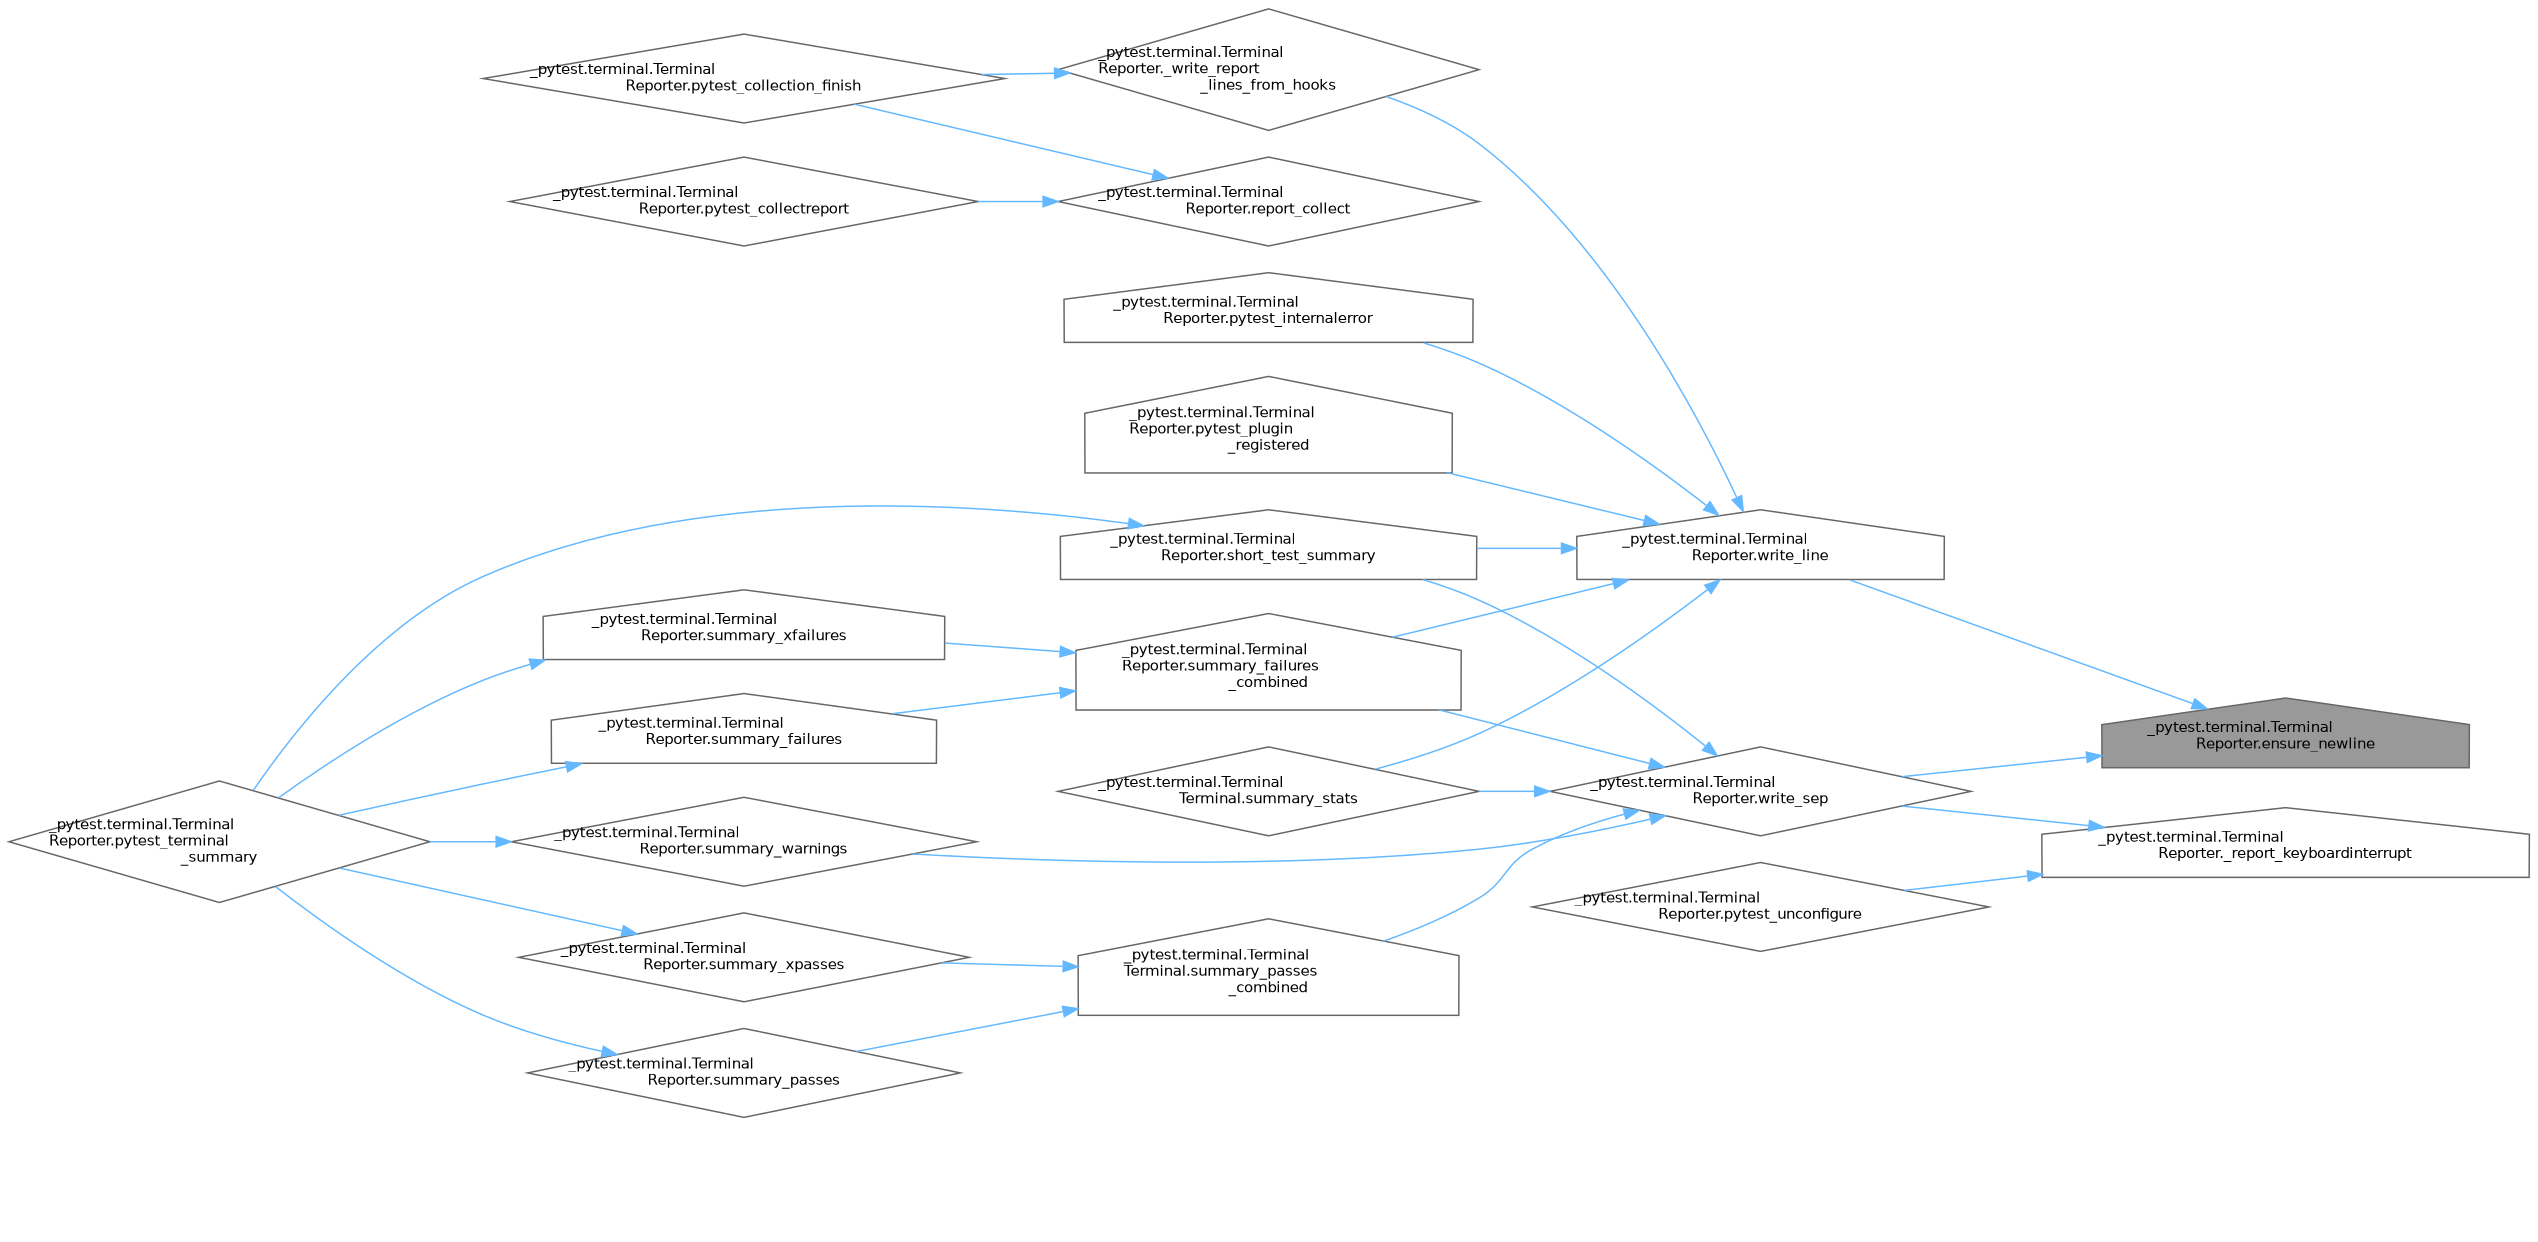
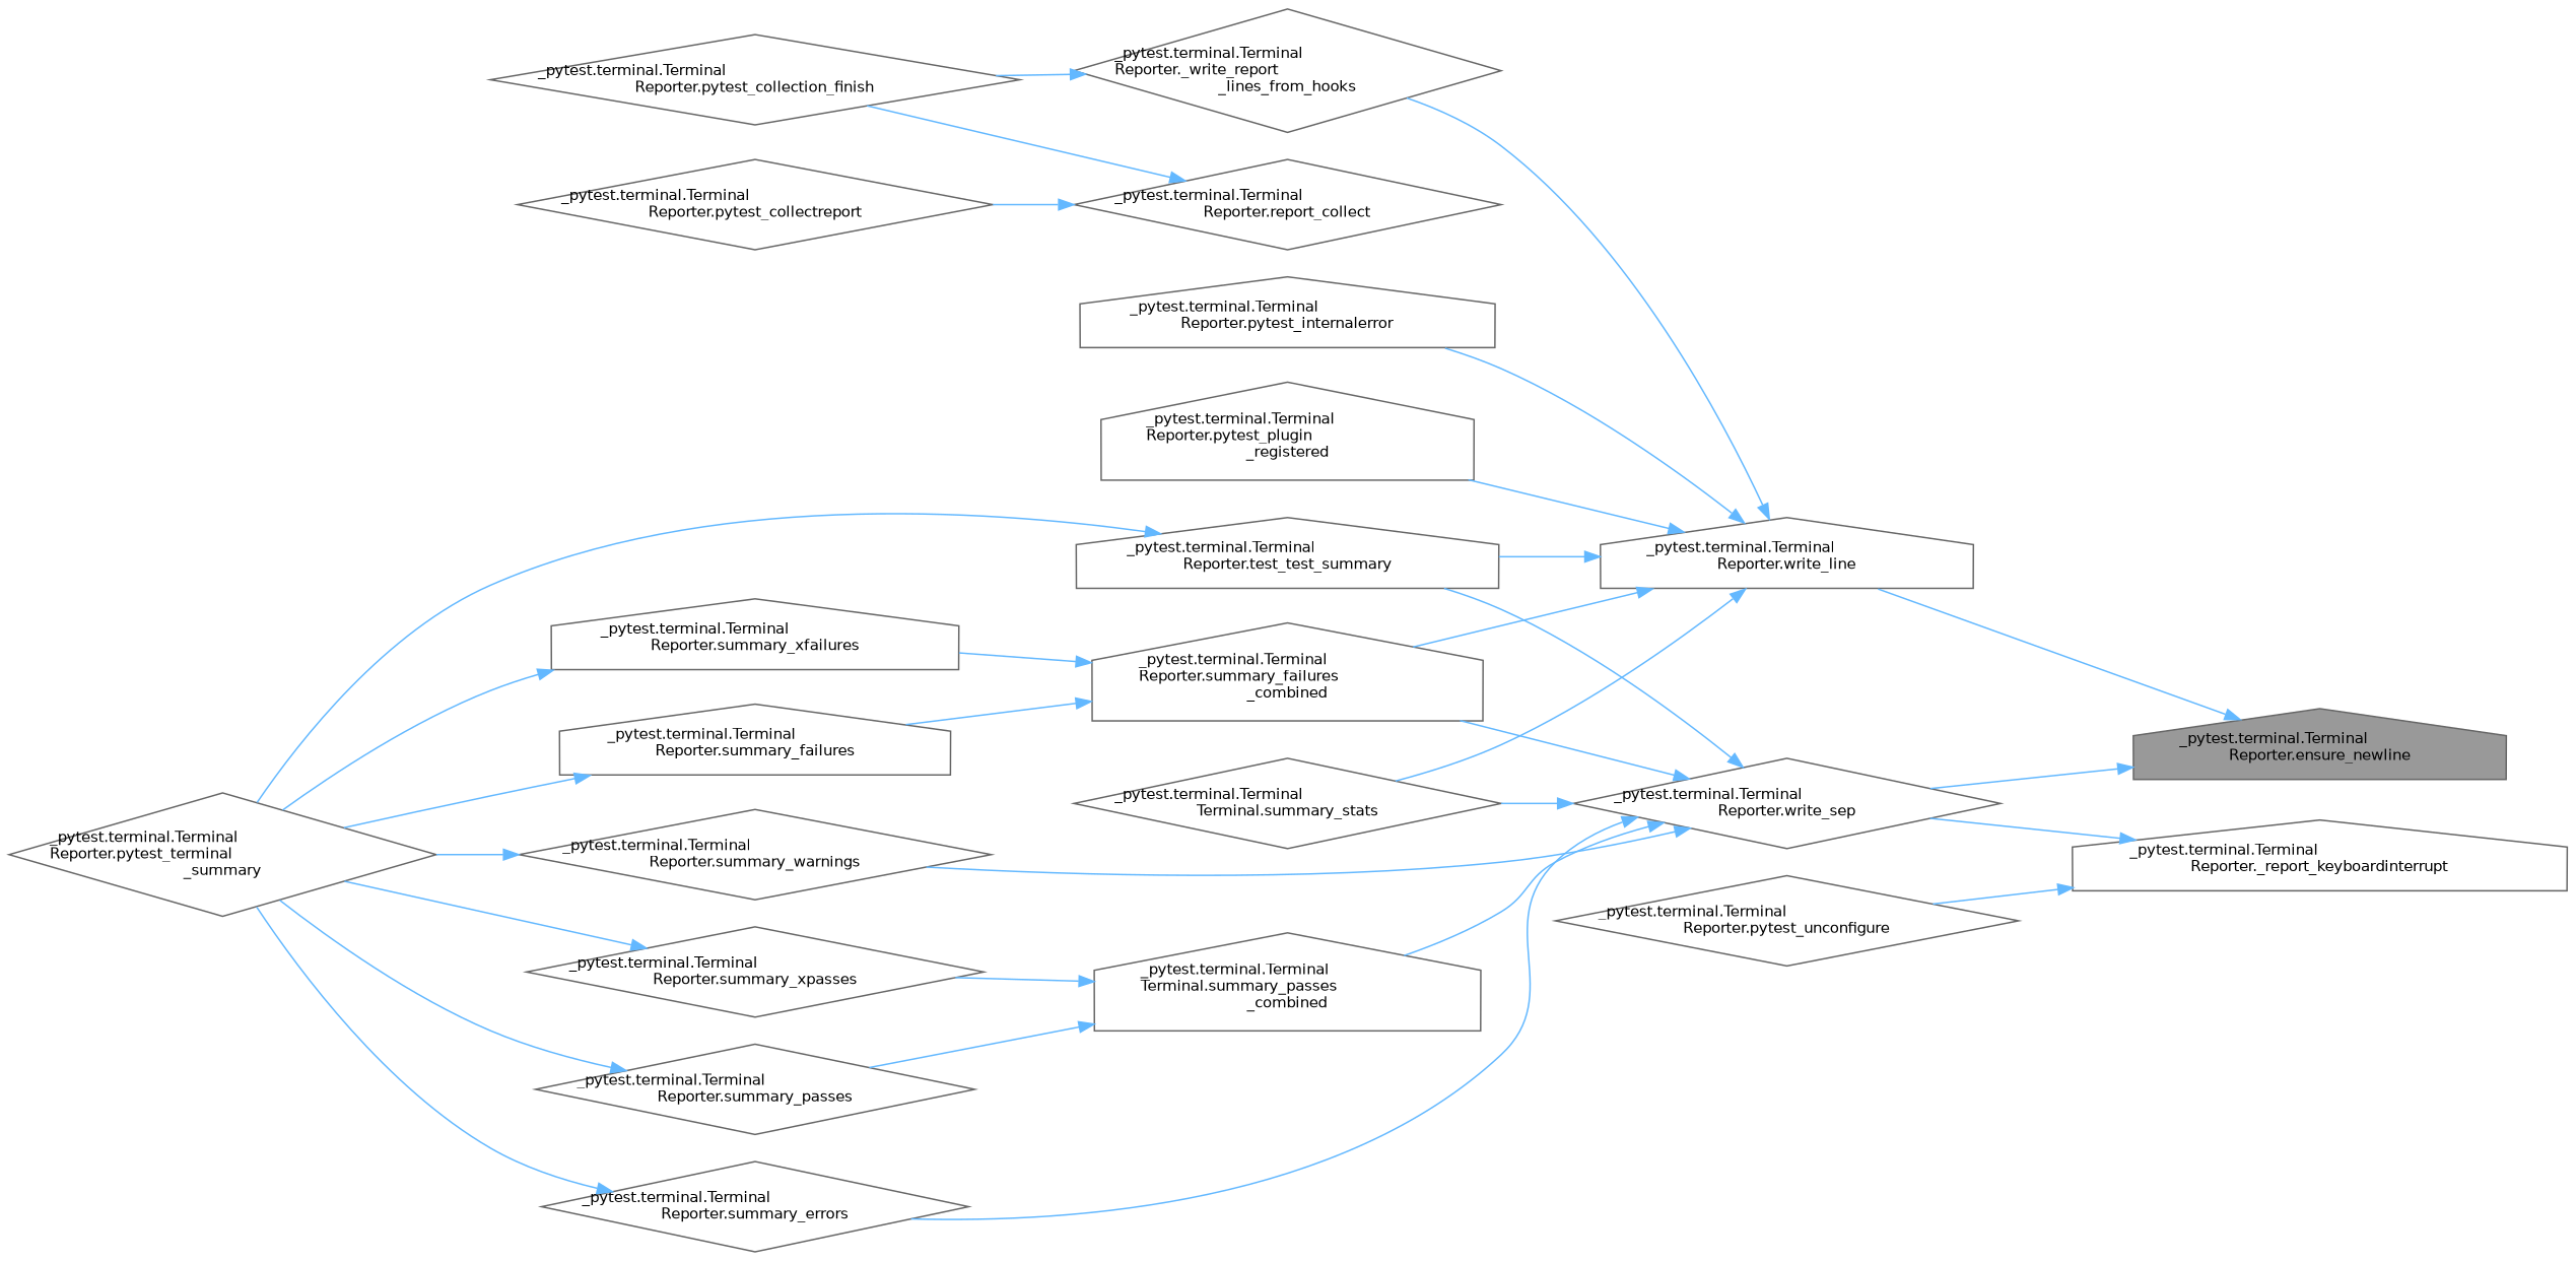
  digraph {
    rankdir=RL
    node [color=grey40 fillcolor=white fontname=Helvetica fontsize=10 shape=diamond style=filled]
    edge [color=steelblue1 dir=back fontname=Helvetica fontsize=10 labelfontname=Helvetica labelfontsize=10 style=solid]
    n1 [color=gray40 fillcolor=grey60 fontcolor=black height=0.2 label="_pytest.terminal.Terminal\lReporter.ensure_newline" shape=house width=0.4]
    n2 [height=0.2 label="_pytest.terminal.Terminal\lReporter.write_line" shape=house width=0.4]
    n3 [height=0.2 label="_pytest.terminal.Terminal\lReporter.write_sep" width=0.4]
    n4 [height=0.2 label="_pytest.terminal.Terminal\lReporter._write_report\l_lines_from_hooks" width=0.4]
    n5 [height=0.2 label="_pytest.terminal.Terminal\lReporter.pytest_internalerror" shape=house width=0.4]
    n6 [height=0.2 label="_pytest.terminal.Terminal\lReporter.pytest_plugin\l_registered" shape=house width=0.4]
-   n7 [height=0.2 label="_pytest.terminal.Terminal\lReporter.short_test_summary" shape=house width=0.4]
+   n7 [height=0.2 label="_pytest.terminal.Terminal\lReporter.test_test_summary" shape=house width=0.4]
    n8 [height=0.2 label="_pytest.terminal.Terminal\lReporter.summary_failures\l_combined" shape=house width=0.4]
    n9 [height=0.2 label="_pytest.terminal.Terminal\lTerminal.summary_stats" width=0.4]
+   n10 [height=0.2 label="_pytest.terminal.Terminal\lReporter.summary_errors" width=0.4]
    n11 [height=0.2 label="_pytest.terminal.Terminal\lTerminal.summary_passes\l_combined" shape=house width=0.4]
    n12 [height=0.2 label="_pytest.terminal.Terminal\lReporter.summary_warnings" width=0.4]
    n13 [height=0.2 label="_pytest.terminal.Terminal\lReporter.pytest_collection_finish" width=0.4]
    n14 [height=0.2 label="_pytest.terminal.Terminal\lReporter.report_collect" width=0.4]
    n15 [height=0.2 label="_pytest.terminal.Terminal\lReporter.pytest_collectreport" width=0.4]
    n16 [height=0.2 label="_pytest.terminal.Terminal\lReporter.pytest_terminal\l_summary" width=0.4]
    n17 [height=0.2 label="_pytest.terminal.Terminal\lReporter.summary_failures" shape=house width=0.4]
    n18 [height=0.2 label="_pytest.terminal.Terminal\lReporter.summary_xfailures" shape=house width=0.4]
    n19 [height=0.2 label="_pytest.terminal.Terminal\lReporter._report_keyboardinterrupt" shape=house width=0.4]
    n20 [height=0.2 label="_pytest.terminal.Terminal\lReporter.pytest_unconfigure" width=0.4]
    n21 [height=0.2 label="_pytest.terminal.Terminal\lReporter.summary_passes" width=0.4]
    n22 [height=0.2 label="_pytest.terminal.Terminal\lReporter.summary_xpasses" width=0.4]
    n1 -> n2
    n1 -> n3
    n2 -> n4
    n2 -> n5
    n2 -> n6
    n2 -> n7
    n2 -> n8
    n2 -> n9
    n3 -> n7
    n3 -> n8
    n3 -> n9
+   n3 -> n10
    n3 -> n11
    n3 -> n12
    n4 -> n13
    n7 -> n16
    n8 -> n17
    n8 -> n18
+   n10 -> n16
    n11 -> n21
    n11 -> n22
    n12 -> n16
    n14 -> n13
    n14 -> n15
    n17 -> n16
    n18 -> n16
    n19 -> n3
    n19 -> n20
    n21 -> n16
    n22 -> n16
  }
